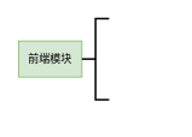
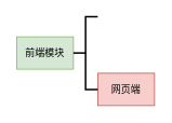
  <mxCell id="0" />
  <mxCell id="1" parent="0" />
  <mxCell id="2" value="前端模块" style="rounded=0;whiteSpace=wrap;html=1;fillColor=#d5e8d4;strokeColor=#82b366;" vertex="1" parent="1"><mxGeometry x="20" y="45" width="70" height="40" as="geometry" /></mxCell>
+ <mxCell id="3" value="网页端" style="rounded=0;whiteSpace=wrap;html=1;fillColor=#f8cecc;strokeColor=#b85450;" vertex="1" parent="1"><mxGeometry x="120" y="90" width="70" height="40" as="geometry" /></mxCell>
  <mxCell id="4" value="" style="strokeWidth=2;html=1;shape=mxgraph.flowchart.annotation_2;align=left;labelPosition=right;pointerEvents=1;" vertex="1" parent="1"><mxGeometry x="90" y="20" width="30" height="90" as="geometry" /></mxCell>
